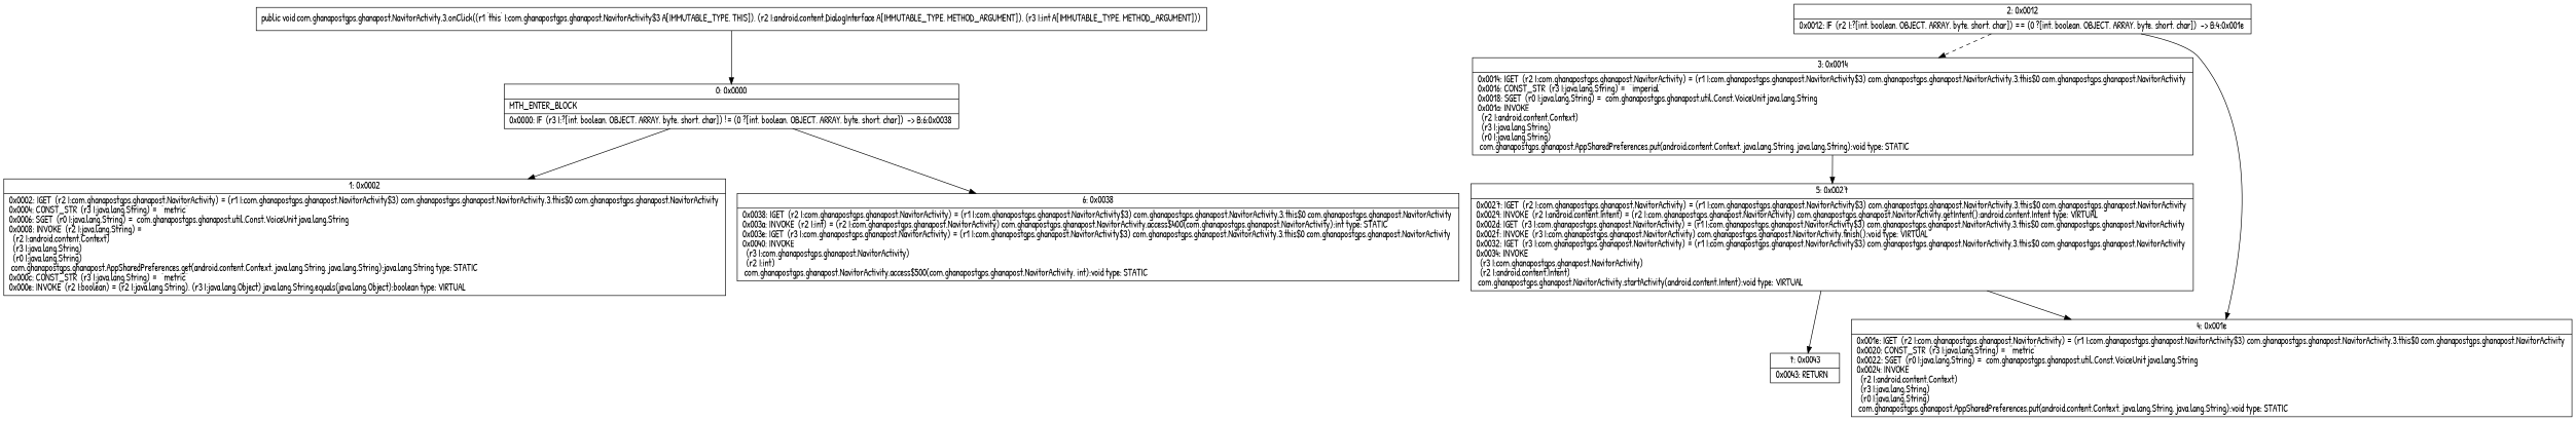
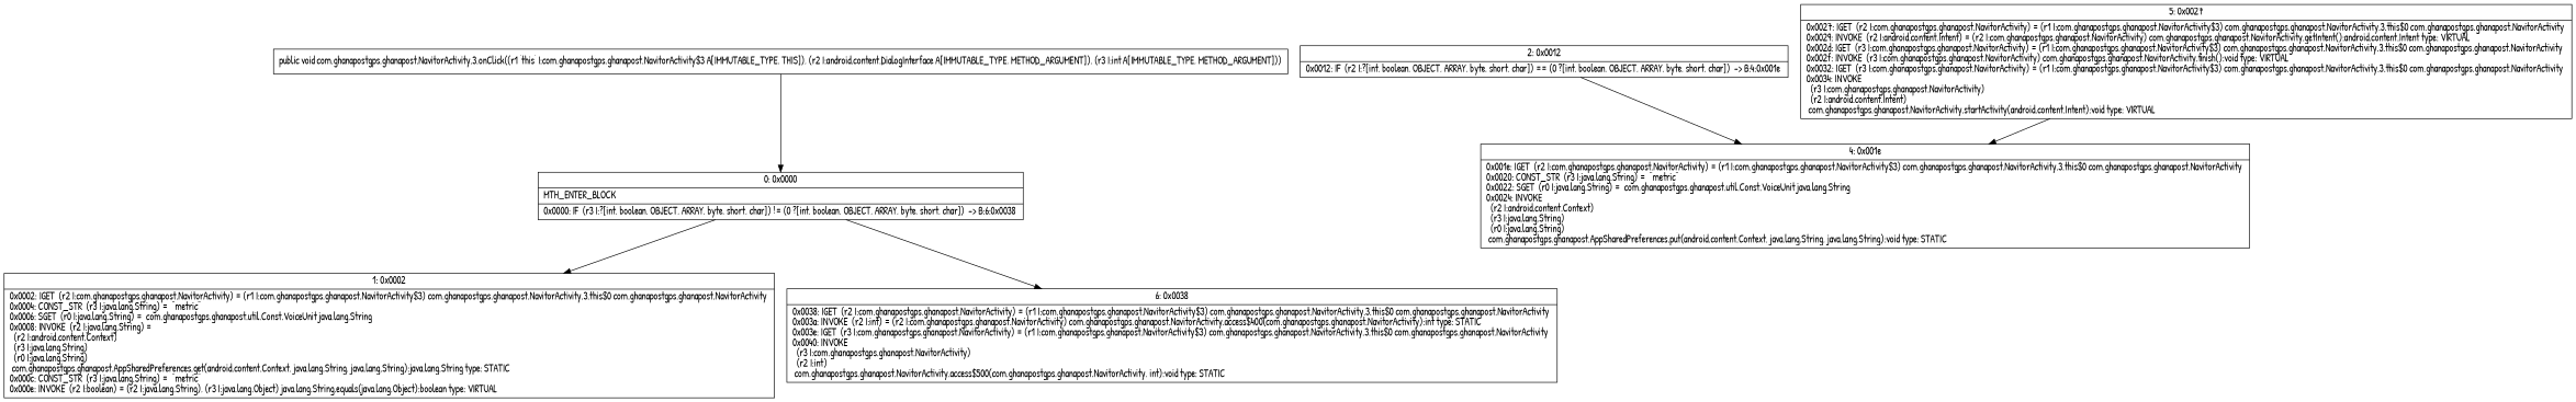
  digraph {
    fontname="Patrick Hand"
    node [fontname="Patrick Hand" shape=record]
    edge [fontname="Patrick Hand"]
    n1 [label="{0\:\ 0x0000|MTH_ENTER_BLOCK\l|0x0000: IF  (r3 I:?[int, boolean, OBJECT, ARRAY, byte, short, char]) != (0 ?[int, boolean, OBJECT, ARRAY, byte, short, char])  \-\> B:6:0x0038 \l}"]
    n2 [label="{1\:\ 0x0002|0x0002: IGET  (r2 I:com.ghanapostgps.ghanapost.NavitorActivity) = (r1 I:com.ghanapostgps.ghanapost.NavitorActivity$3) com.ghanapostgps.ghanapost.NavitorActivity.3.this$0 com.ghanapostgps.ghanapost.NavitorActivity \l0x0004: CONST_STR  (r3 I:java.lang.String) =  \"metric\" \l0x0006: SGET  (r0 I:java.lang.String) =  com.ghanapostgps.ghanapost.util.Const.VoiceUnit java.lang.String \l0x0008: INVOKE  (r2 I:java.lang.String) = \l  (r2 I:android.content.Context)\l  (r3 I:java.lang.String)\l  (r0 I:java.lang.String)\l com.ghanapostgps.ghanapost.AppSharedPreferences.get(android.content.Context, java.lang.String, java.lang.String):java.lang.String type: STATIC \l0x000c: CONST_STR  (r3 I:java.lang.String) =  \"metric\" \l0x000e: INVOKE  (r2 I:boolean) = (r2 I:java.lang.String), (r3 I:java.lang.Object) java.lang.String.equals(java.lang.Object):boolean type: VIRTUAL \l}"]
    n3 [label="{6\:\ 0x0038|0x0038: IGET  (r2 I:com.ghanapostgps.ghanapost.NavitorActivity) = (r1 I:com.ghanapostgps.ghanapost.NavitorActivity$3) com.ghanapostgps.ghanapost.NavitorActivity.3.this$0 com.ghanapostgps.ghanapost.NavitorActivity \l0x003a: INVOKE  (r2 I:int) = (r2 I:com.ghanapostgps.ghanapost.NavitorActivity) com.ghanapostgps.ghanapost.NavitorActivity.access$400(com.ghanapostgps.ghanapost.NavitorActivity):int type: STATIC \l0x003e: IGET  (r3 I:com.ghanapostgps.ghanapost.NavitorActivity) = (r1 I:com.ghanapostgps.ghanapost.NavitorActivity$3) com.ghanapostgps.ghanapost.NavitorActivity.3.this$0 com.ghanapostgps.ghanapost.NavitorActivity \l0x0040: INVOKE  \l  (r3 I:com.ghanapostgps.ghanapost.NavitorActivity)\l  (r2 I:int)\l com.ghanapostgps.ghanapost.NavitorActivity.access$500(com.ghanapostgps.ghanapost.NavitorActivity, int):void type: STATIC \l}"]
    n4 [label="{2\:\ 0x0012|0x0012: IF  (r2 I:?[int, boolean, OBJECT, ARRAY, byte, short, char]) == (0 ?[int, boolean, OBJECT, ARRAY, byte, short, char])  \-\> B:4:0x001e \l}"]
-   n5 [label="{3\:\ 0x0014|0x0014: IGET  (r2 I:com.ghanapostgps.ghanapost.NavitorActivity) = (r1 I:com.ghanapostgps.ghanapost.NavitorActivity$3) com.ghanapostgps.ghanapost.NavitorActivity.3.this$0 com.ghanapostgps.ghanapost.NavitorActivity \l0x0016: CONST_STR  (r3 I:java.lang.String) =  \"imperial\" \l0x0018: SGET  (r0 I:java.lang.String) =  com.ghanapostgps.ghanapost.util.Const.VoiceUnit java.lang.String \l0x001a: INVOKE  \l  (r2 I:android.content.Context)\l  (r3 I:java.lang.String)\l  (r0 I:java.lang.String)\l com.ghanapostgps.ghanapost.AppSharedPreferences.put(android.content.Context, java.lang.String, java.lang.String):void type: STATIC \l}"]
    n6 [label="{4\:\ 0x001e|0x001e: IGET  (r2 I:com.ghanapostgps.ghanapost.NavitorActivity) = (r1 I:com.ghanapostgps.ghanapost.NavitorActivity$3) com.ghanapostgps.ghanapost.NavitorActivity.3.this$0 com.ghanapostgps.ghanapost.NavitorActivity \l0x0020: CONST_STR  (r3 I:java.lang.String) =  \"metric\" \l0x0022: SGET  (r0 I:java.lang.String) =  com.ghanapostgps.ghanapost.util.Const.VoiceUnit java.lang.String \l0x0024: INVOKE  \l  (r2 I:android.content.Context)\l  (r3 I:java.lang.String)\l  (r0 I:java.lang.String)\l com.ghanapostgps.ghanapost.AppSharedPreferences.put(android.content.Context, java.lang.String, java.lang.String):void type: STATIC \l}"]
    n7 [label="{5\:\ 0x0027|0x0027: IGET  (r2 I:com.ghanapostgps.ghanapost.NavitorActivity) = (r1 I:com.ghanapostgps.ghanapost.NavitorActivity$3) com.ghanapostgps.ghanapost.NavitorActivity.3.this$0 com.ghanapostgps.ghanapost.NavitorActivity \l0x0029: INVOKE  (r2 I:android.content.Intent) = (r2 I:com.ghanapostgps.ghanapost.NavitorActivity) com.ghanapostgps.ghanapost.NavitorActivity.getIntent():android.content.Intent type: VIRTUAL \l0x002d: IGET  (r3 I:com.ghanapostgps.ghanapost.NavitorActivity) = (r1 I:com.ghanapostgps.ghanapost.NavitorActivity$3) com.ghanapostgps.ghanapost.NavitorActivity.3.this$0 com.ghanapostgps.ghanapost.NavitorActivity \l0x002f: INVOKE  (r3 I:com.ghanapostgps.ghanapost.NavitorActivity) com.ghanapostgps.ghanapost.NavitorActivity.finish():void type: VIRTUAL \l0x0032: IGET  (r3 I:com.ghanapostgps.ghanapost.NavitorActivity) = (r1 I:com.ghanapostgps.ghanapost.NavitorActivity$3) com.ghanapostgps.ghanapost.NavitorActivity.3.this$0 com.ghanapostgps.ghanapost.NavitorActivity \l0x0034: INVOKE  \l  (r3 I:com.ghanapostgps.ghanapost.NavitorActivity)\l  (r2 I:android.content.Intent)\l com.ghanapostgps.ghanapost.NavitorActivity.startActivity(android.content.Intent):void type: VIRTUAL \l}"]
-   n8 [label="{7\:\ 0x0043|0x0043: RETURN   \l}"]
    n9 [label="{public void com.ghanapostgps.ghanapost.NavitorActivity.3.onClick((r1 'this' I:com.ghanapostgps.ghanapost.NavitorActivity$3 A[IMMUTABLE_TYPE, THIS]), (r2 I:android.content.DialogInterface A[IMMUTABLE_TYPE, METHOD_ARGUMENT]), (r3 I:int A[IMMUTABLE_TYPE, METHOD_ARGUMENT])) }"]
    n1 -> n2 [style=solid]
    n1 -> n3
-   n4 -> n5 [style=dashed]
    n4 -> n6
-   n5 -> n7
    n7 -> n6
-   n7 -> n8
    n9 -> n1
  }
